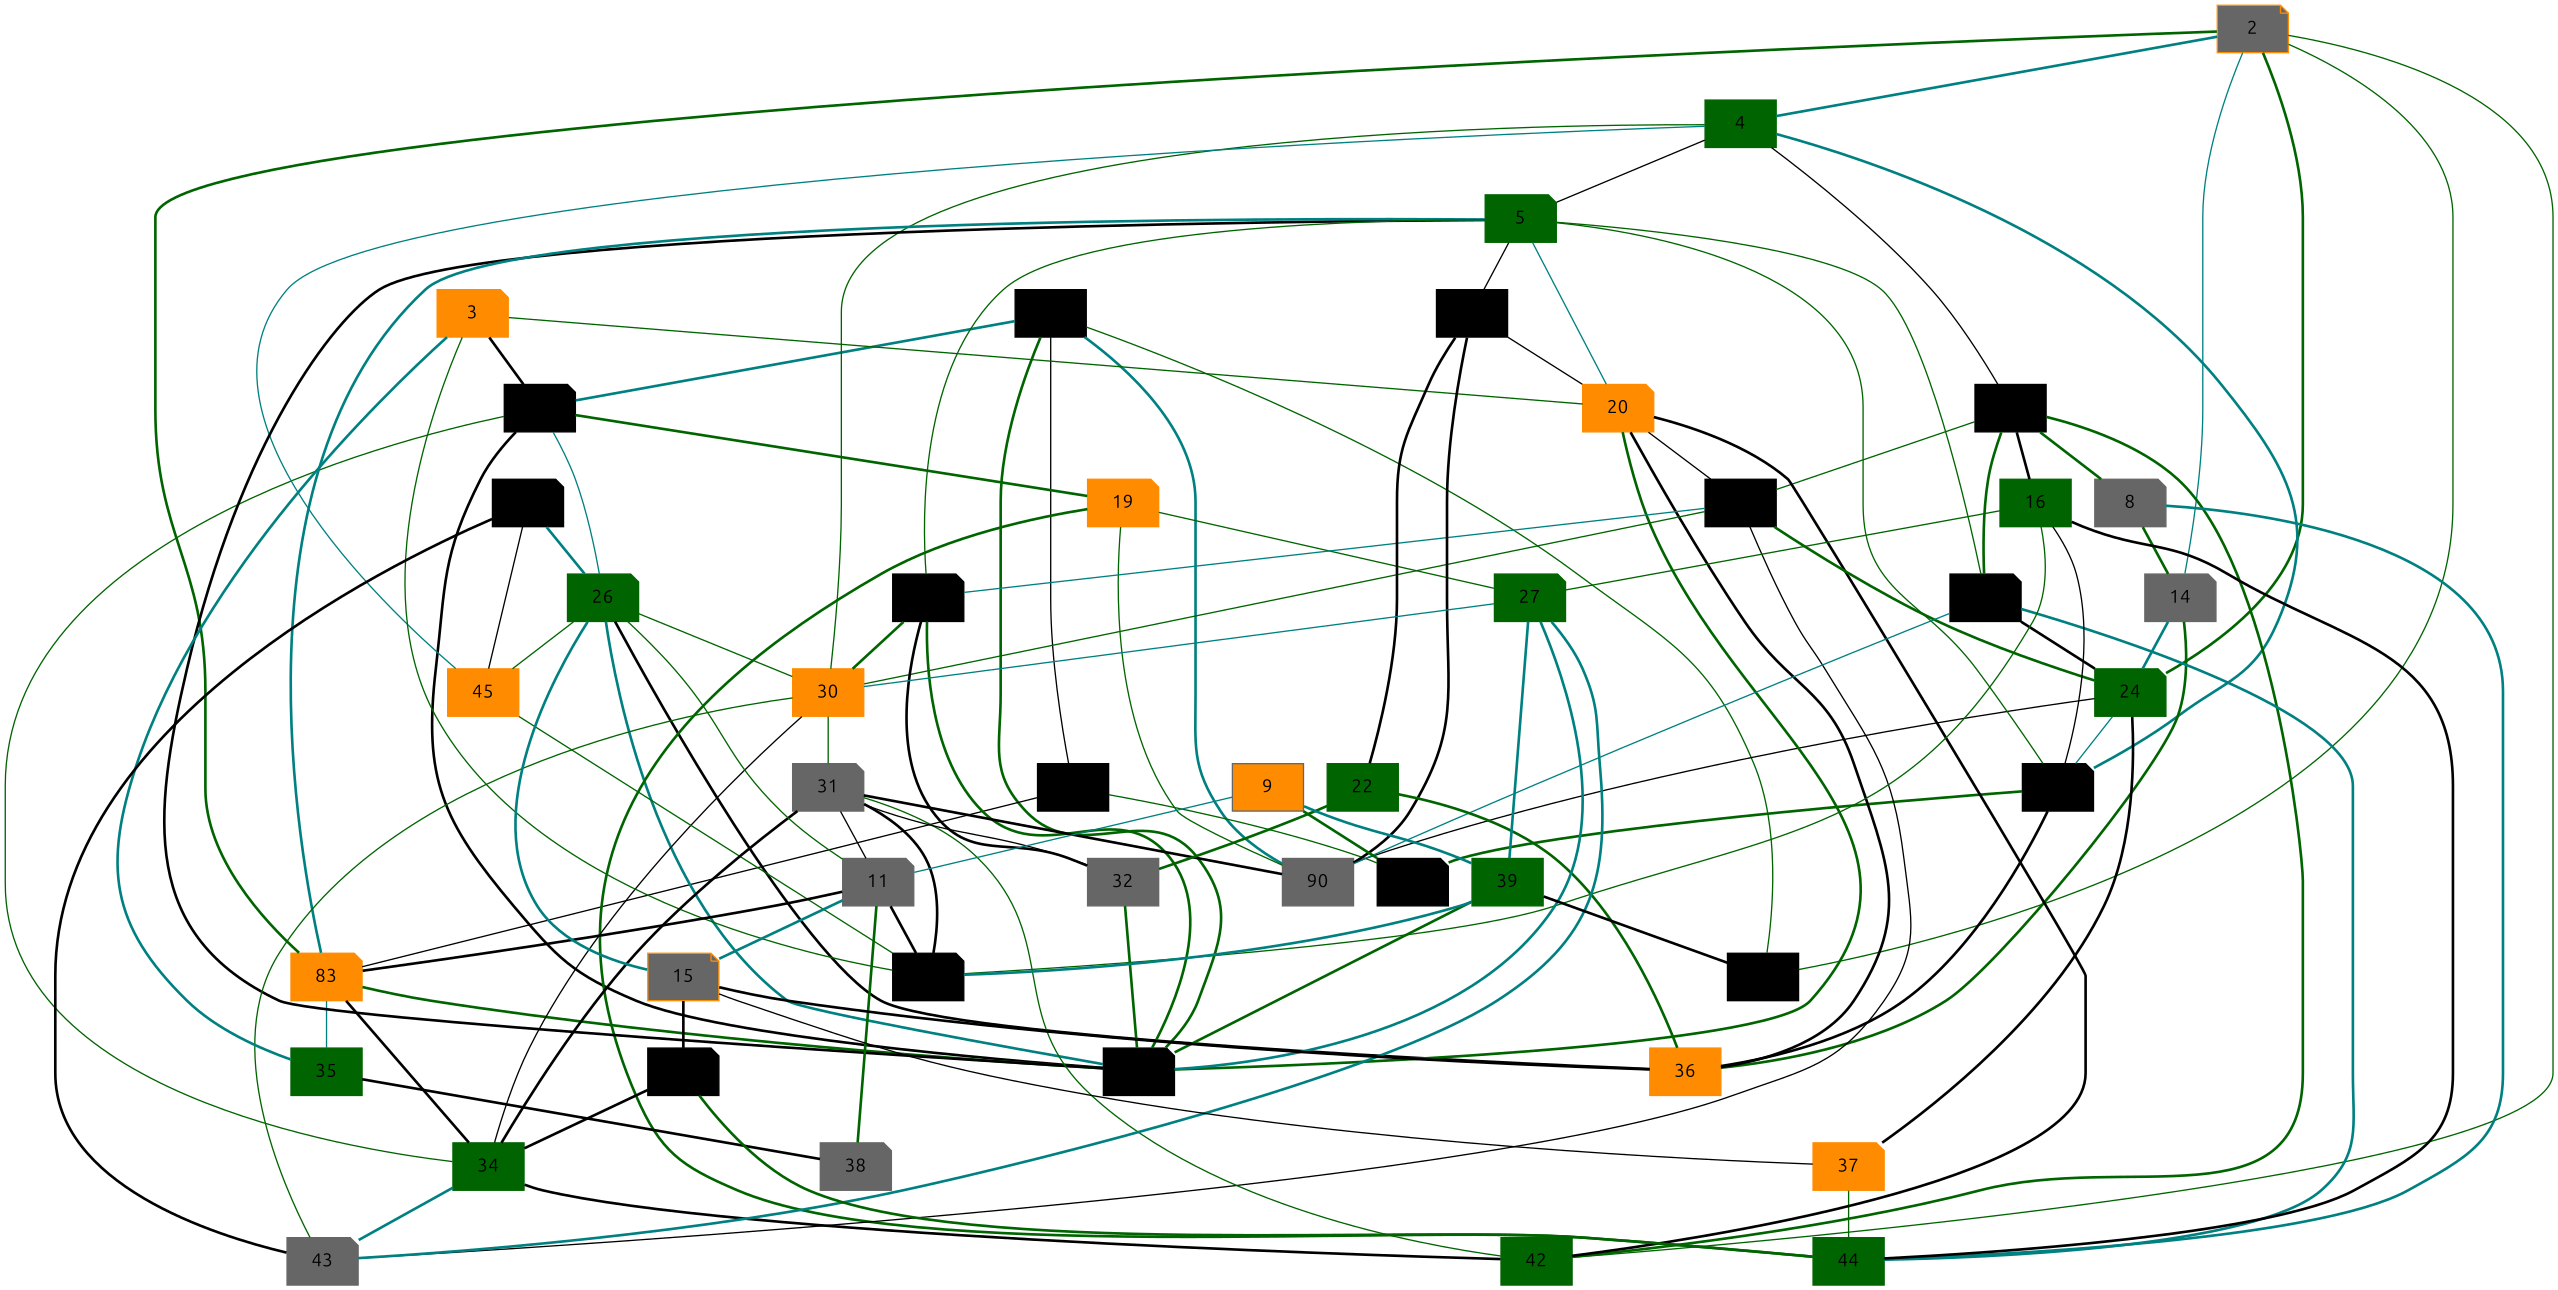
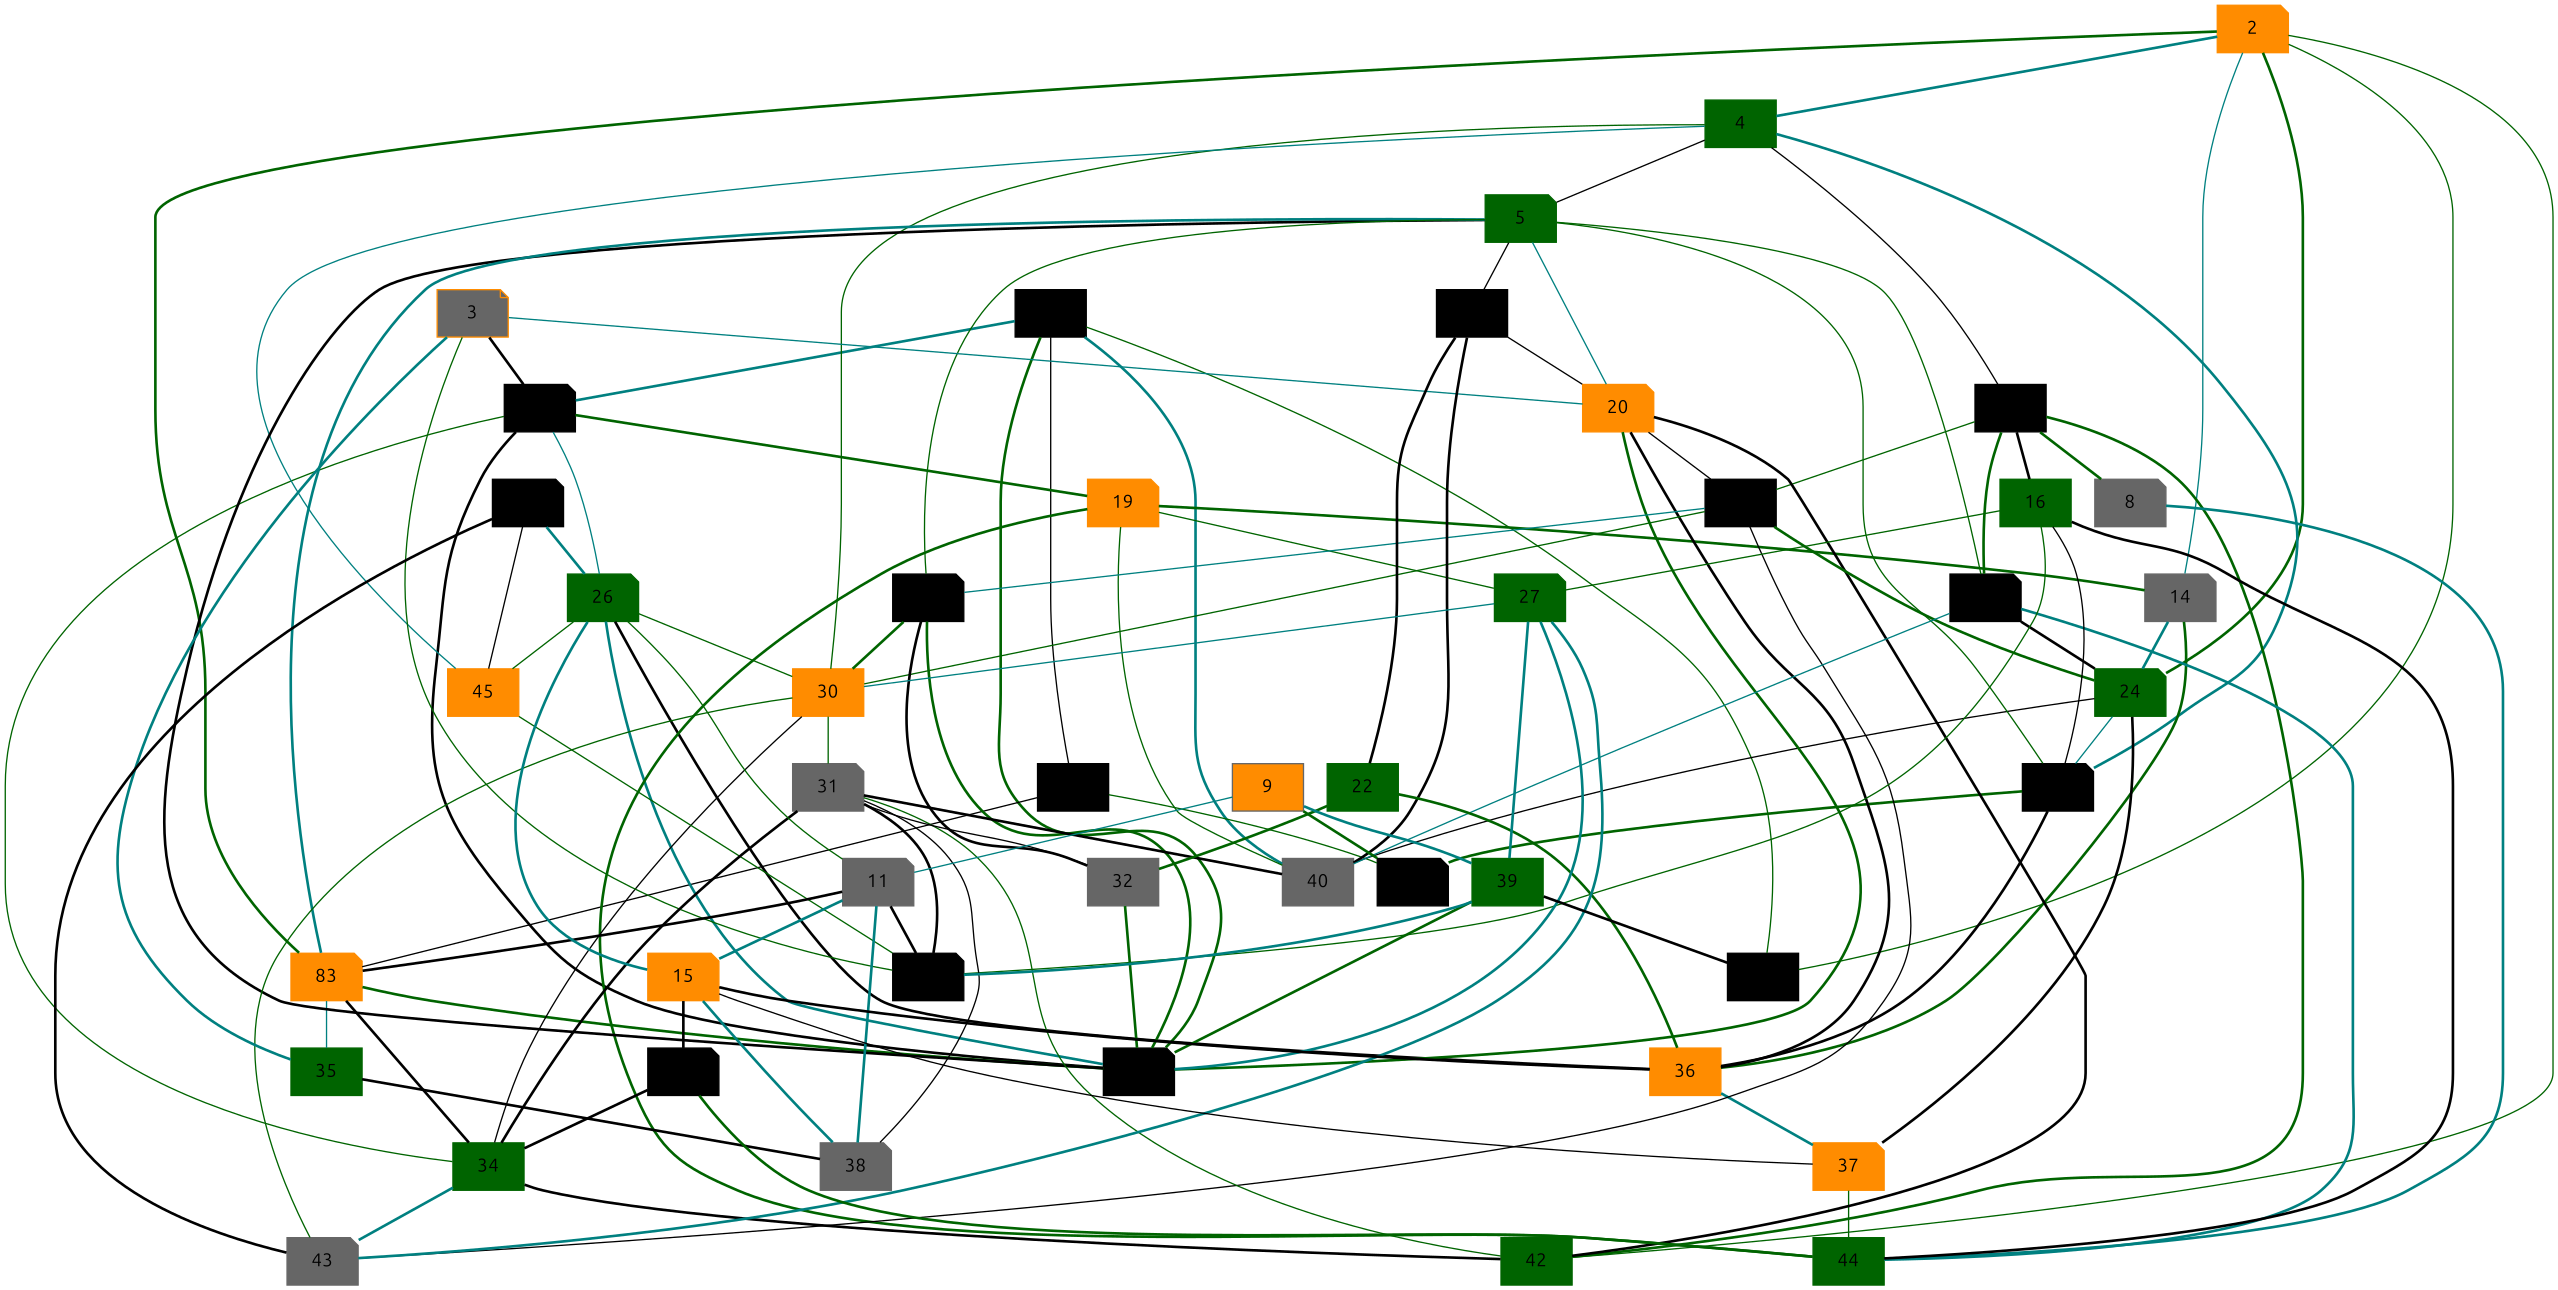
  graph {
    fontname=Ubuntu
    node [color=black fontname=Ubuntu shape=note style=filled]
    edge [color=darkgreen fontname=Ubuntu style=bold weight=1.0]
    1 [shape=box]
    7 [shape=box]
    18
-   40 [color=gray40 shape=box label=90]
+   40 [color=gray40 shape=box]
    41 [shape=box]
    47
    n7 [color=darkorange label=83]
    28
    26 [color=darkgreen]
    19 [color=darkorange]
    34 [color=darkgreen shape=box]
-   2 [color=darkorange fillcolor=gray40]
+   2 [color=darkorange]
    4 [color=darkgreen shape=box]
    14 [color=gray40]
    24 [color=darkgreen]
    42 [color=darkgreen shape=box]
    5 [color=darkgreen]
    6 [shape=box]
    25
    30 [color=darkorange shape=box]
    45 [color=darkorange shape=box]
    36 [color=darkorange shape=box]
    37 [color=darkorange]
    35 [color=darkgreen shape=box]
-   3 [color=darkorange]
+   3 [color=darkorange fillcolor=gray40]
    20 [color=darkorange]
    46
    23 [shape=box]
    38 [color=gray40]
    10 [shape=box]
    17
    29
    8 [color=gray40]
    16 [color=darkgreen shape=box]
    43 [color=gray40]
    31 [color=gray40]
    22 [color=darkgreen shape=box]
    44 [color=darkgreen shape=box]
    32 [color=gray40 shape=box]
    27 [color=darkgreen]
    9 [color=gray40 fillcolor=darkorange shape=box]
    11 [color=gray40]
    39 [color=darkgreen shape=box]
-   15 [color=darkorange fillcolor=gray40]
+   15 [color=darkorange]
    21
    12
    1 -- 7 [color=black style=solid]
    1 -- 18 [color=teal]
    1 -- 40 [color=teal]
    1 -- 41 [style=solid]
    1 -- 47
    7 -- n7 [color=black style=solid weight=2.0]
    7 -- 28 [style=solid]
    18 -- 47 [color=black]
    18 -- 26 [color=teal style=solid]
    18 -- 19
    18 -- 34 [style=solid]
    n7 -- 47
    n7 -- 34 [color=black]
    n7 -- 35 [color=teal style=solid]
    26 -- 47 [color=teal]
    26 -- 30 [style=solid]
    26 -- 45 [style=solid]
    26 -- 36 [color=black]
    19 -- 40 [style=solid]
    19 -- 44
    19 -- 27 [style=solid]
    34 -- 42 [color=black]
    34 -- 43 [color=teal]
    2 -- 41 [style=solid]
    2 -- n7
    2 -- 4 [color=teal]
    2 -- 14 [color=teal style=solid]
    2 -- 24
    2 -- 42 [style=solid]
    4 -- 5 [color=black style=solid]
    4 -- 6 [color=black style=solid]
    4 -- 25 [color=teal]
    4 -- 30 [style=solid]
    4 -- 45 [color=teal style=solid]
    14 -- 24 [color=teal]
    14 -- 36
    24 -- 40 [color=black style=solid]
    24 -- 25 [color=teal style=solid]
    24 -- 37 [color=black]
    5 -- 47 [color=black]
    5 -- n7 [color=teal]
    5 -- 25 [style=solid]
    5 -- 20 [color=teal style=solid]
    5 -- 10 [color=black style=solid]
    5 -- 17 [style=solid]
    5 -- 29 [style=solid]
    6 -- 42
    6 -- 23 [style=solid]
    6 -- 17
    6 -- 8
    6 -- 16 [color=black]
    25 -- 28
    25 -- 36 [color=black]
    30 -- 34 [color=black style=solid]
    30 -- 43 [style=solid]
    30 -- 31 [style=solid]
    45 -- 46 [style=solid]
+   36 -- 37 [color=teal]
    37 -- 44 [style=solid weight=2.0]
    35 -- 38 [color=black]
    3 -- 18 [color=black]
    3 -- 35 [color=teal]
-   3 -- 20 [style=solid]
+   3 -- 20 [color=teal style=solid]
    3 -- 46 [style=solid]
    20 -- 47
    20 -- 42 [color=black]
    20 -- 36 [color=black]
    20 -- 23 [color=black style=solid]
    23 -- 24
    23 -- 30 [style=solid]
    23 -- 29 [color=teal style=solid]
    23 -- 43 [color=black style=solid]
    10 -- 40 [color=black]
    10 -- 20 [color=black style=solid]
    10 -- 22 [color=black]
    17 -- 40 [color=teal style=solid]
    17 -- 24 [color=black]
    17 -- 44 [color=teal]
    29 -- 47
    29 -- 30
    29 -- 32 [color=black]
-   8 -- 14
+   19 -- 14
    8 -- 44 [color=teal]
    16 -- 25 [color=black style=solid]
    16 -- 46 [style=solid]
    16 -- 44 [color=black]
    16 -- 27 [style=solid]
    31 -- 40 [color=black weight=2.0]
    31 -- 34 [color=black]
    31 -- 42 [style=solid weight=2.0]
    31 -- 46 [color=black]
-   31 -- 11 [color=black style=solid]
+   31 -- 38 [color=black style=solid]
    31 -- 32 [color=black style=solid]
    22 -- 36
    22 -- 32
    32 -- 47
    27 -- 47 [color=teal]
    27 -- 30 [color=teal style=solid]
    27 -- 43 [color=teal]
    27 -- 39 [color=teal]
    9 -- 28
    9 -- 11 [color=teal style=solid]
    9 -- 39 [color=teal weight=3.0]
    11 -- n7 [color=black]
    11 -- 26 [style=solid]
    11 -- 46 [color=black]
-   11 -- 38 [weight=2.0]
+   11 -- 38 [color=teal weight=2.0]
    11 -- 15 [color=teal]
    39 -- 41 [color=black]
    39 -- 47
    39 -- 46 [color=teal weight=2.0]
    15 -- 26 [color=teal]
    15 -- 36 [color=black weight=2.0]
    15 -- 37 [color=black style=solid]
+   15 -- 38 [color=teal]
    15 -- 21 [color=black]
    21 -- 34 [color=black]
    21 -- 44
    12 -- 26 [color=teal]
    12 -- 45 [color=black style=solid]
    12 -- 43 [color=black weight=2.0]
  }
